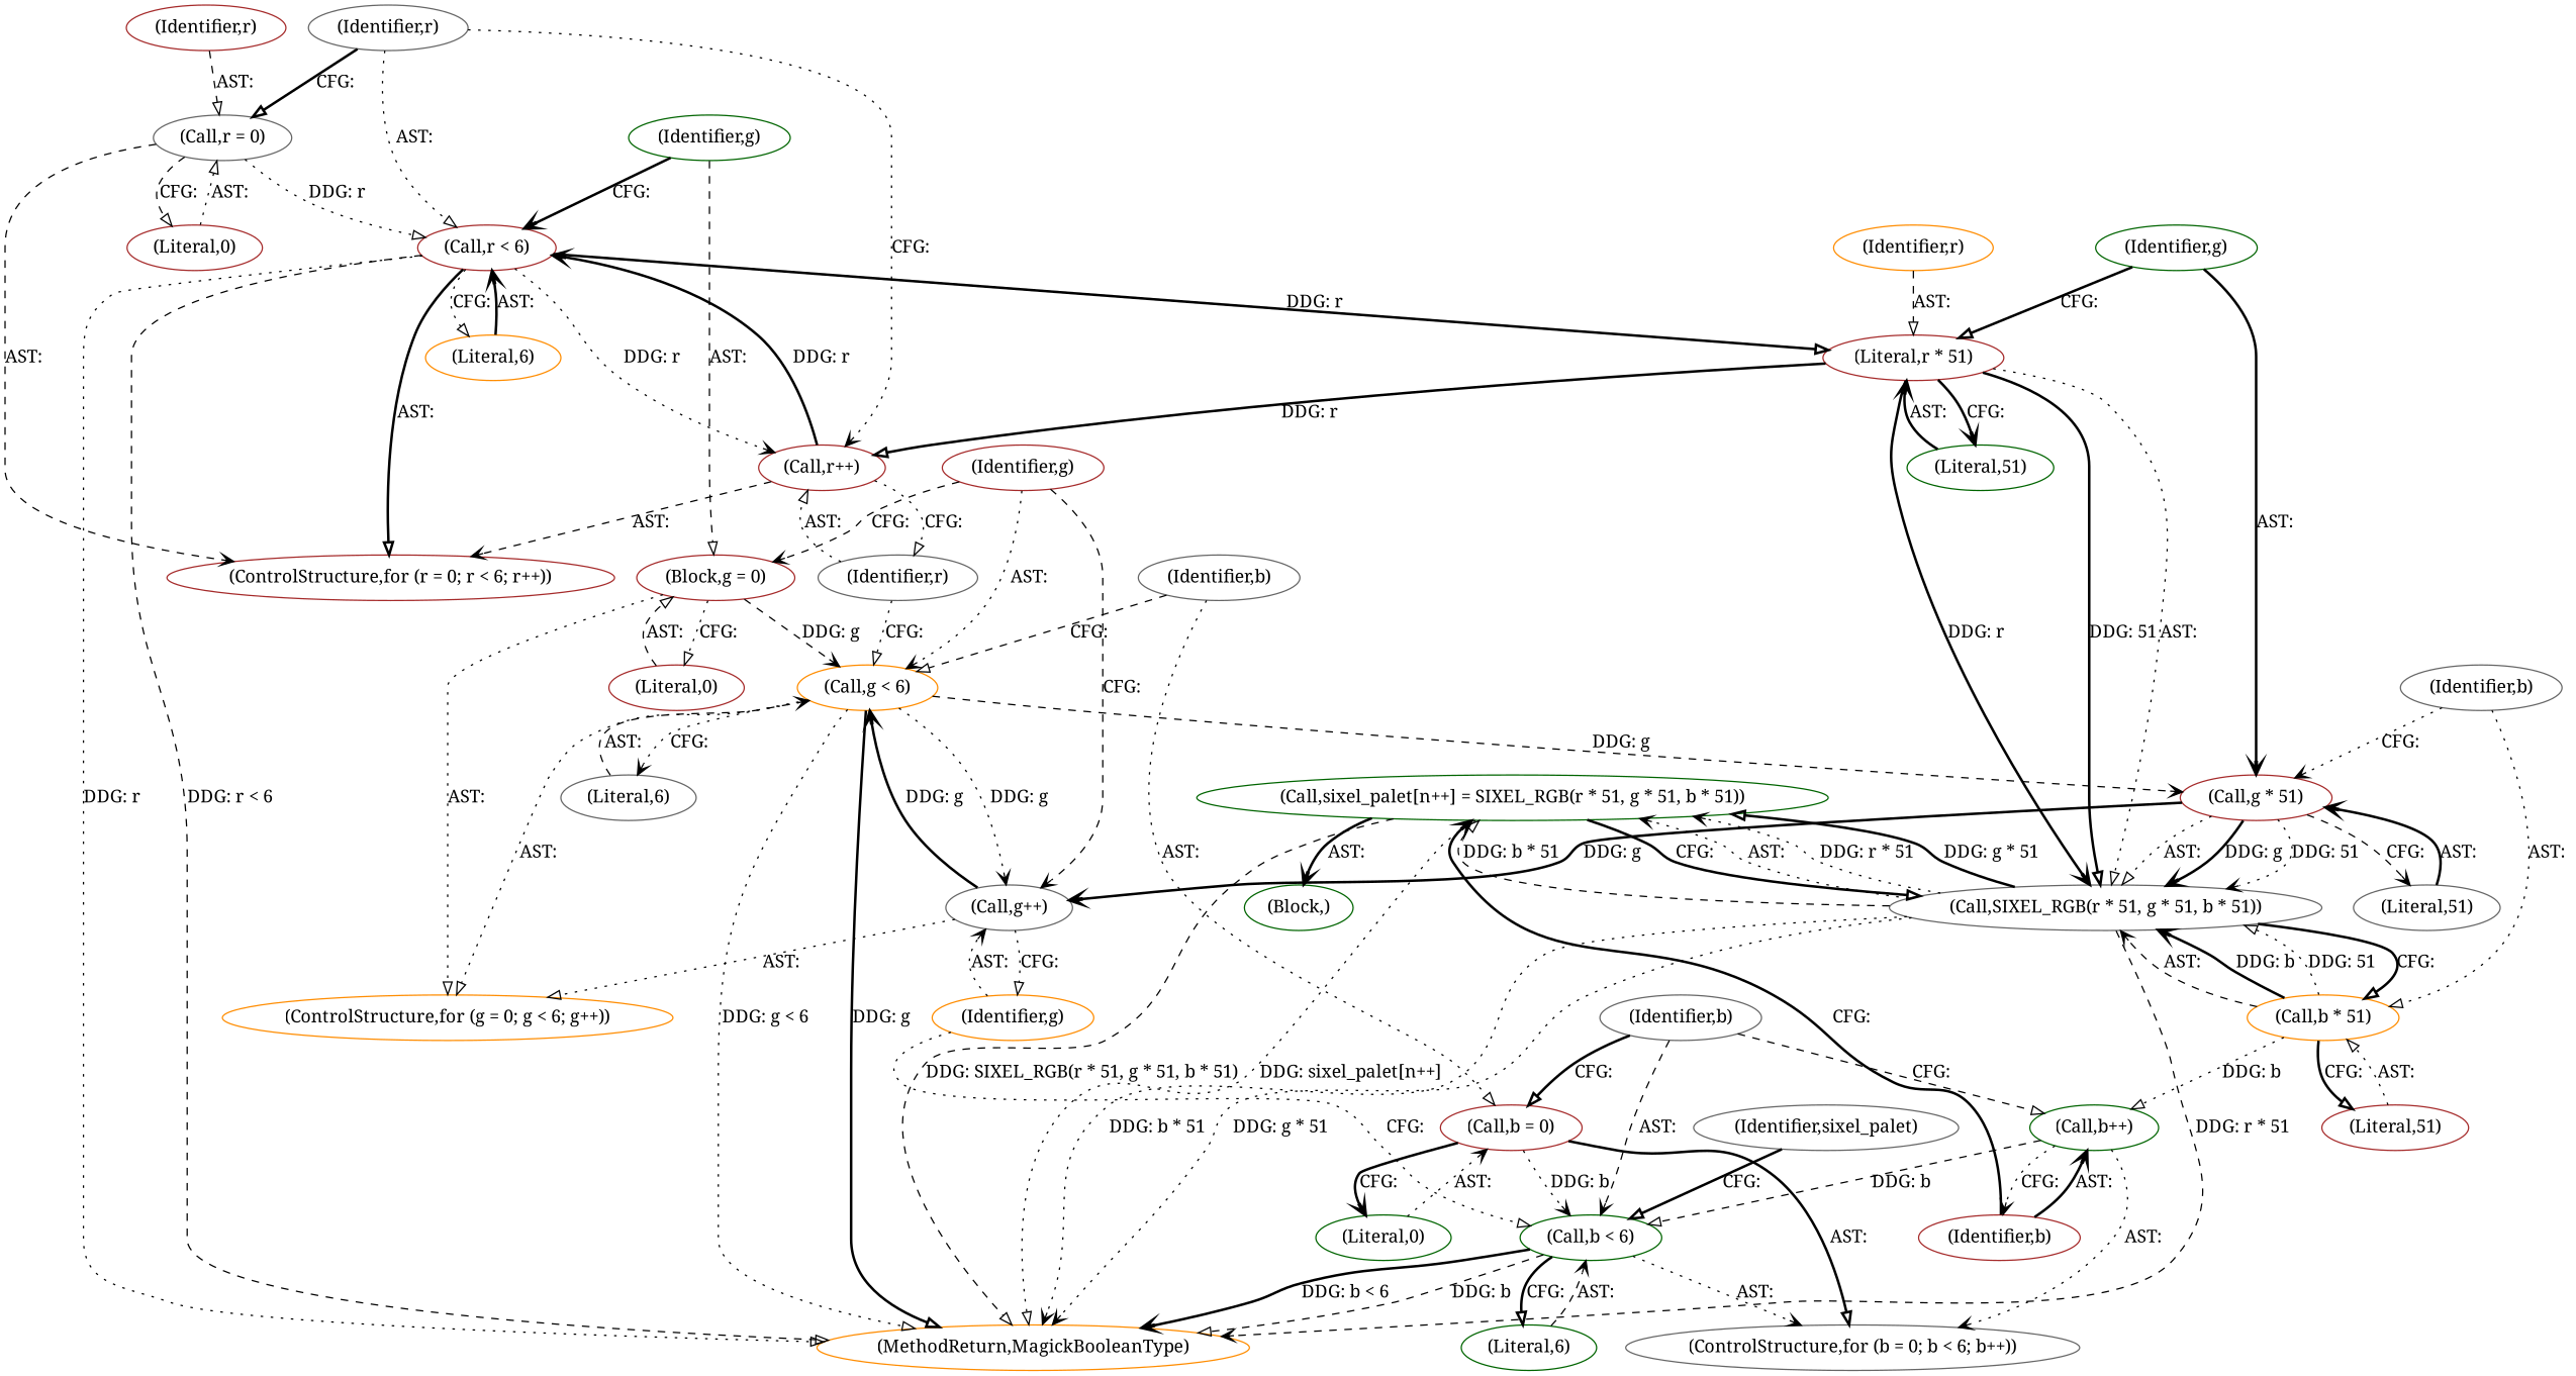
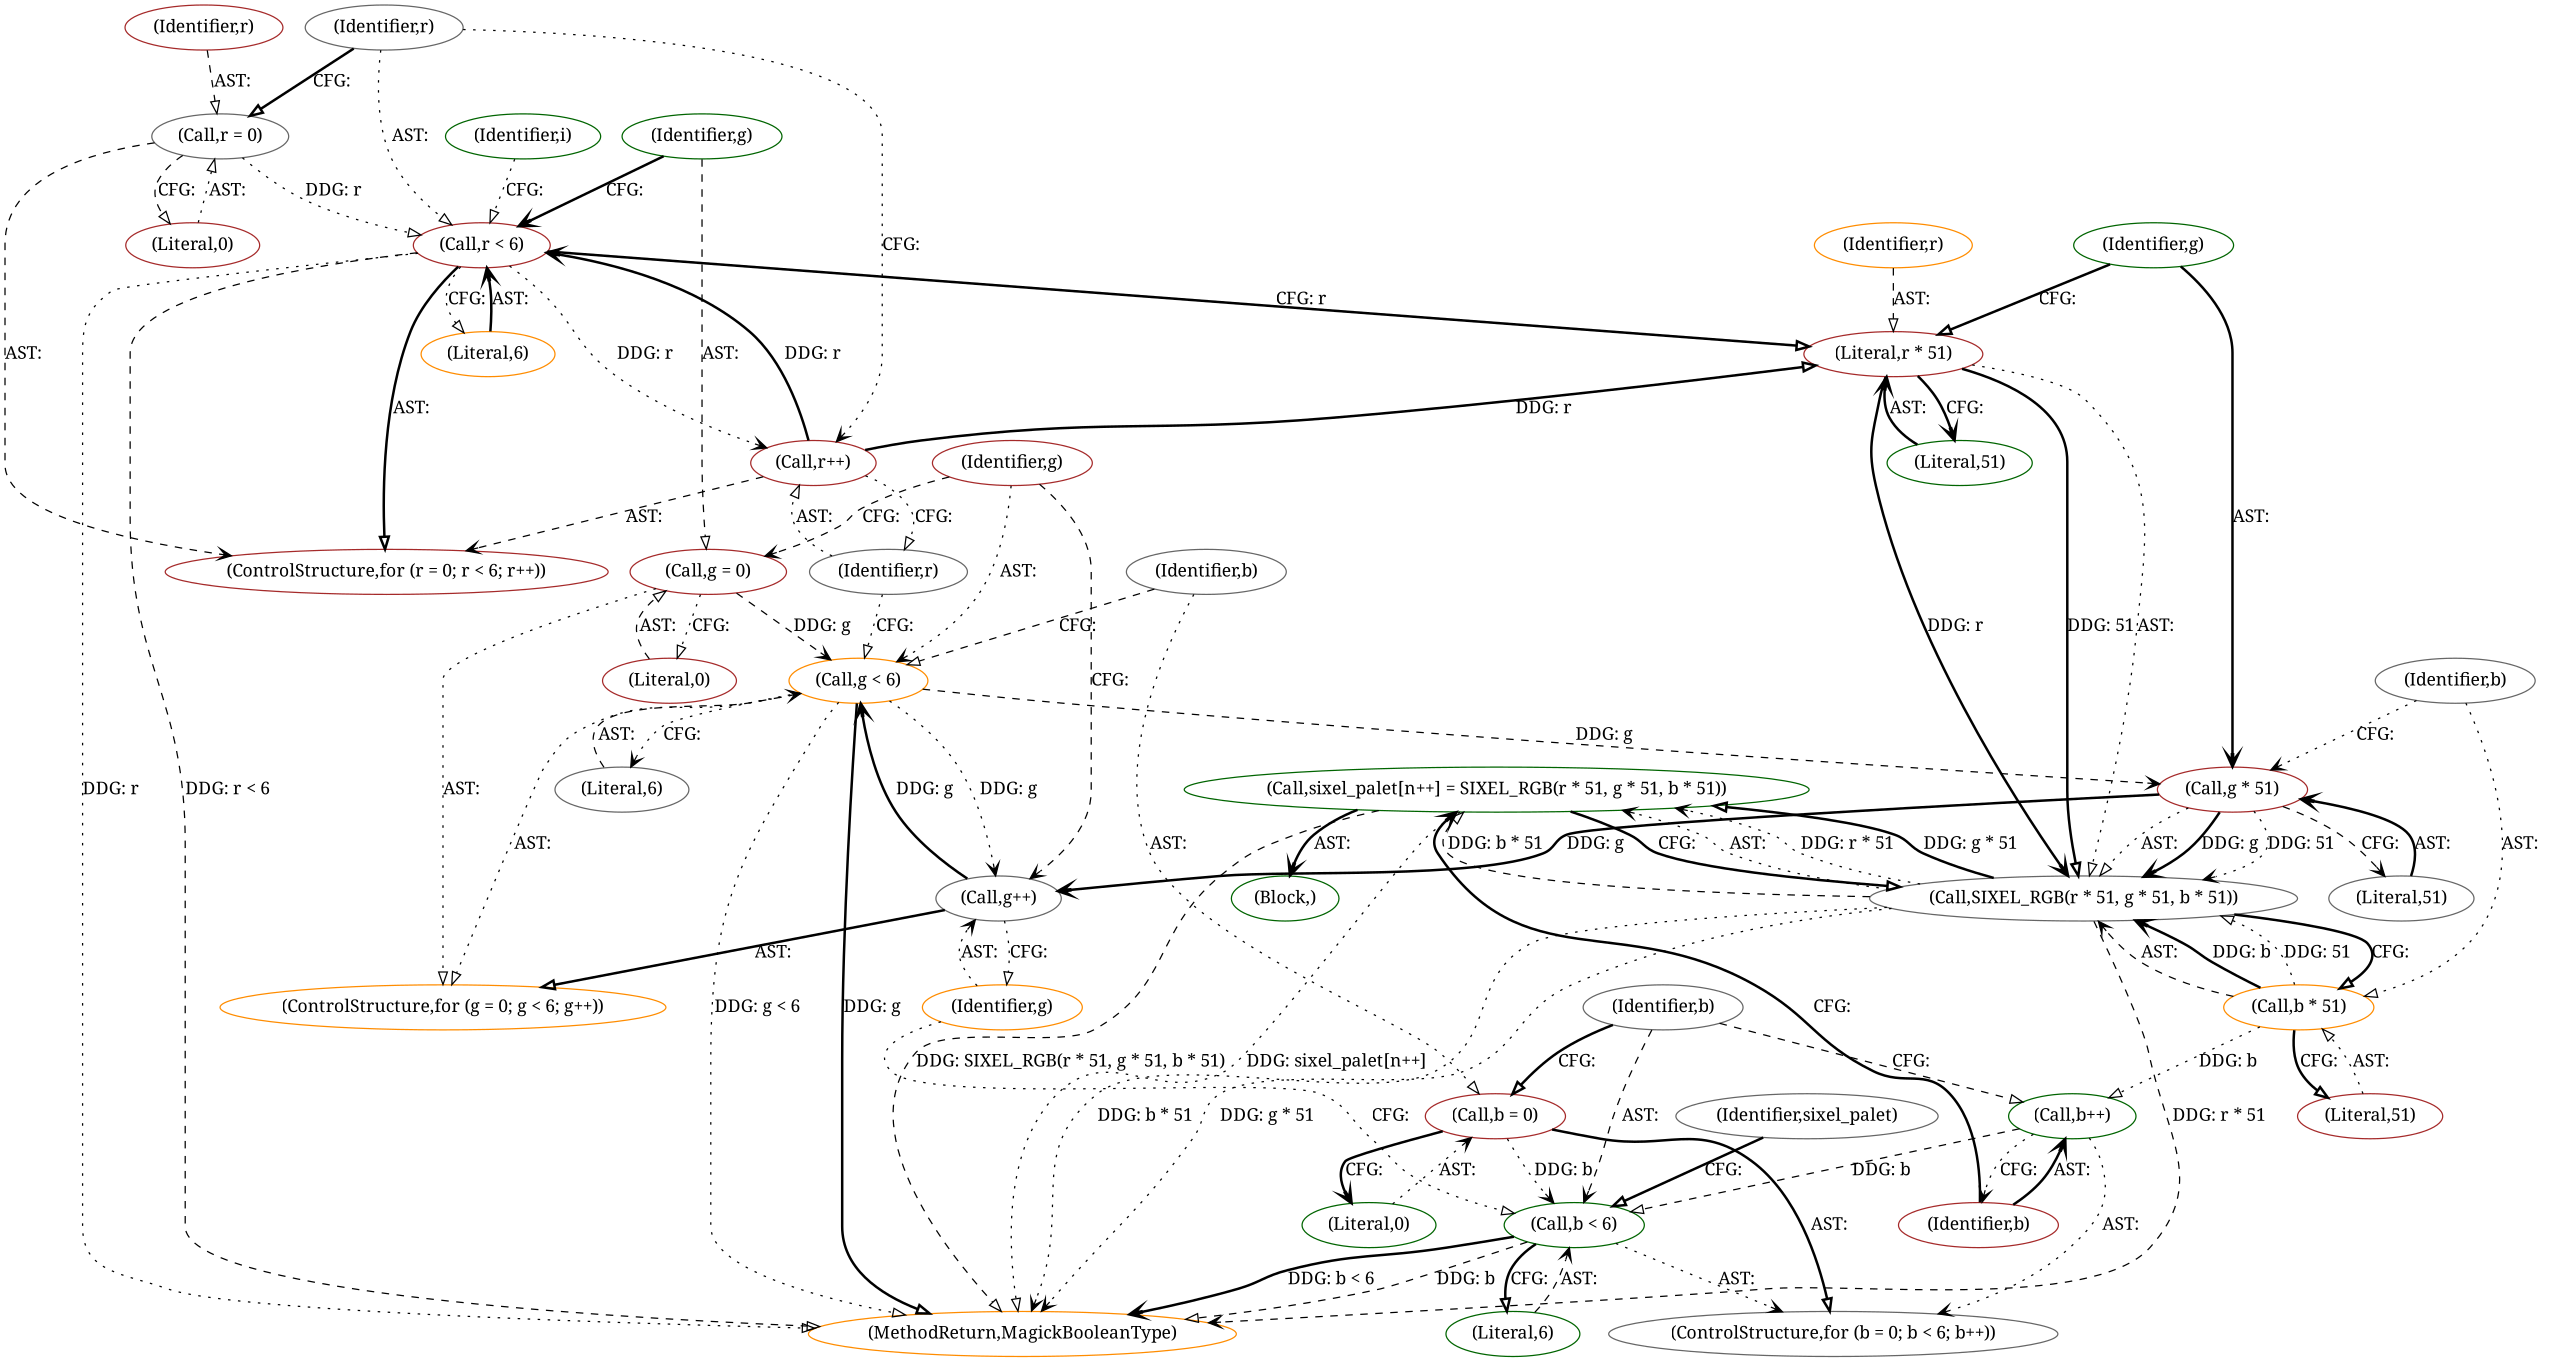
  digraph {
    fontname="Noto Serif"
    node [color=brown fontname="Noto Serif"]
    edge [arrowhead=onormal fontname="Noto Serif" style=dotted]
    n1 [color=darkgreen label="(Call,sixel_palet[n++] = SIXEL_RGB(r * 51, g * 51, b * 51))"]
    n2 [color=gray40 label="(Call,SIXEL_RGB(r * 51, g * 51, b * 51))"]
    n3 [color=darkorange label="(MethodReturn,MagickBooleanType)"]
    n4 [color=darkgreen label="(Block,)"]
    n5 [color=darkorange label="(Call,b * 51)"]
    n6 [color=darkgreen label="(Call,b++)"]
    n7 [label="(Literal,51)"]
    n8 [label="(Literal,r * 51)"]
    n9 [label="(Call,r++)"]
    n10 [color=darkgreen label="(Literal,51)"]
    n11 [label="(Call,r < 6)"]
    n12 [label="(ControlStructure,for (r = 0; r < 6; r++))"]
    n13 [color=gray40 label="(Identifier,r)"]
    n14 [color=darkorange label="(Literal,6)"]
    n15 [color=darkorange label="(Call,g < 6)"]
    n16 [color=gray40 label="(Call,r = 0)"]
    n17 [label="(Literal,0)"]
    n18 [label="(Call,g * 51)"]
    n19 [color=gray40 label="(Call,g++)"]
    n20 [color=gray40 label="(Literal,51)"]
    n21 [color=darkorange label="(ControlStructure,for (g = 0; g < 6; g++))"]
    n22 [color=darkorange label="(Identifier,g)"]
    n23 [color=gray40 label="(Literal,6)"]
-   n24 [label="(Block,g = 0)"]
+   n24 [label="(Call,g = 0)"]
    n25 [label="(Literal,0)"]
    n26 [color=darkgreen label="(Call,b < 6)"]
    n27 [color=gray40 label="(ControlStructure,for (b = 0; b < 6; b++))"]
    n28 [label="(Identifier,b)"]
    n29 [color=darkgreen label="(Literal,6)"]
    n30 [label="(Call,b = 0)"]
    n31 [color=darkgreen label="(Literal,0)"]
+   n32 [color=darkgreen label="(Identifier,i)"]
    n33 [label="(Identifier,g)"]
    n34 [color=gray40 label="(Identifier,b)"]
    n35 [color=gray40 label="(Identifier,sixel_palet)"]
    n36 [color=gray40 label="(Identifier,r)"]
    n37 [color=gray40 label="(Identifier,b)"]
    n38 [color=darkorange label="(Identifier,r)"]
    n39 [color=darkgreen label="(Identifier,g)"]
    n40 [color=darkgreen label="(Identifier,g)"]
    n41 [label="(Identifier,r)"]
    n42 [color=gray40 label="(Identifier,b)"]
    n1 -> n2 [label="CFG: " style=bold]
    n1 -> n3 [label="DDG: SIXEL_RGB(r * 51, g * 51, b * 51)" style=dashed]
    n1 -> n3 [label="DDG: sixel_palet[n++]"]
    n1 -> n4 [arrowhead=vee label="AST: " style=bold]
    n2 -> n1 [arrowhead=vee label="AST: "]
    n2 -> n1 [arrowhead=vee label="DDG: r * 51"]
    n2 -> n1 [label="DDG: g * 51" style=bold]
    n2 -> n1 [label="DDG: b * 51" style=dashed]
    n2 -> n3 [arrowhead=vee label="DDG: r * 51" style=dashed]
    n2 -> n3 [arrowhead=vee label="DDG: b * 51"]
    n2 -> n3 [arrowhead=vee label="DDG: g * 51"]
    n2 -> n5 [label="CFG: " style=bold]
    n5 -> n2 [arrowhead=vee label="AST: " style=dashed]
    n5 -> n2 [arrowhead=vee label="DDG: b" style=bold]
    n5 -> n2 [label="DDG: 51"]
    n5 -> n6 [label="DDG: b"]
    n5 -> n7 [label="CFG: " style=bold]
    n6 -> n26 [label="DDG: b" style=dashed]
    n6 -> n27 [arrowhead=vee label="AST: "]
    n6 -> n28 [arrowhead=vee label="CFG: "]
    n7 -> n5 [label="AST: "]
    n8 -> n2 [label="AST: "]
    n8 -> n2 [arrowhead=vee label="DDG: r" style=bold]
    n8 -> n2 [label="DDG: 51" style=bold]
-   n8 -> n9 [label="DDG: r" style=bold]
+   n9 -> n8 [label="DDG: r" style=bold]
    n8 -> n10 [arrowhead=vee label="CFG: " style=bold]
    n9 -> n11 [arrowhead=vee label="DDG: r" style=bold]
    n9 -> n12 [arrowhead=vee label="AST: " style=dashed]
    n9 -> n13 [label="CFG: "]
    n10 -> n8 [arrowhead=vee label="AST: " style=bold]
    n11 -> n3 [label="DDG: r"]
    n11 -> n3 [label="DDG: r < 6" style=dashed]
-   n11 -> n8 [label="DDG: r" style=bold]
+   n11 -> n8 [label="CFG: r" style=bold]
    n11 -> n9 [arrowhead=vee label="DDG: r"]
    n11 -> n12 [label="AST: " style=bold]
    n11 -> n14 [label="CFG: "]
    n13 -> n9 [label="AST: "]
    n13 -> n15 [label="CFG: "]
    n14 -> n11 [arrowhead=vee label="AST: " style=bold]
    n15 -> n3 [label="DDG: g < 6"]
    n15 -> n3 [label="DDG: g" style=bold]
    n15 -> n18 [arrowhead=vee label="DDG: g" style=dashed]
    n15 -> n19 [arrowhead=vee label="DDG: g"]
    n15 -> n21 [label="AST: "]
    n15 -> n23 [arrowhead=vee label="CFG: "]
    n16 -> n11 [label="DDG: r"]
    n16 -> n12 [arrowhead=vee label="AST: " style=dashed]
    n16 -> n17 [label="CFG: " style=dashed]
    n17 -> n16 [label="AST: "]
    n18 -> n2 [label="AST: "]
    n18 -> n2 [arrowhead=vee label="DDG: g" style=bold]
    n18 -> n2 [arrowhead=vee label="DDG: 51"]
    n18 -> n19 [arrowhead=vee label="DDG: g" style=bold]
    n18 -> n20 [arrowhead=vee label="CFG: " style=dashed]
    n19 -> n15 [arrowhead=vee label="DDG: g" style=bold]
-   n19 -> n21 [label="AST: "]
+   n19 -> n21 [label="AST: " style=bold]
    n19 -> n22 [label="CFG: "]
    n20 -> n18 [arrowhead=vee label="AST: " style=bold]
    n22 -> n19 [arrowhead=vee label="AST: "]
    n22 -> n26 [label="CFG: "]
    n23 -> n15 [arrowhead=vee label="AST: " style=dashed]
    n24 -> n15 [arrowhead=vee label="DDG: g" style=dashed]
    n24 -> n21 [label="AST: "]
    n24 -> n25 [label="CFG: "]
    n25 -> n24 [label="AST: " style=dashed]
    n26 -> n3 [label="DDG: b" style=dashed]
    n26 -> n3 [arrowhead=vee label="DDG: b < 6" style=bold]
    n26 -> n27 [arrowhead=vee label="AST: "]
    n26 -> n29 [label="CFG: " style=bold]
    n28 -> n1 [arrowhead=vee label="CFG: " style=bold]
    n28 -> n6 [arrowhead=vee label="AST: " style=bold]
    n29 -> n26 [arrowhead=vee label="AST: " style=dashed]
    n30 -> n26 [arrowhead=vee label="DDG: b"]
    n30 -> n27 [label="AST: " style=bold]
    n30 -> n31 [arrowhead=vee label="CFG: " style=bold]
    n31 -> n30 [arrowhead=vee label="AST: "]
+   n32 -> n11 [label="CFG: "]
    n33 -> n15 [arrowhead=vee label="AST: "]
    n33 -> n19 [arrowhead=vee label="CFG: " style=dashed]
    n33 -> n24 [arrowhead=vee label="CFG: " style=dashed]
    n34 -> n6 [label="CFG: " style=dashed]
    n34 -> n26 [arrowhead=vee label="AST: " style=dashed]
    n34 -> n30 [label="CFG: " style=bold]
    n35 -> n26 [label="CFG: " style=bold]
    n36 -> n9 [arrowhead=vee label="CFG: "]
    n36 -> n11 [label="AST: "]
    n36 -> n16 [label="CFG: " style=bold]
    n37 -> n5 [label="AST: "]
    n37 -> n18 [arrowhead=vee label="CFG: "]
    n38 -> n8 [label="AST: " style=dashed]
    n39 -> n11 [arrowhead=vee label="CFG: " style=bold]
    n39 -> n24 [label="AST: " style=dashed]
    n40 -> n8 [label="CFG: " style=bold]
    n40 -> n18 [arrowhead=vee label="AST: " style=bold]
    n41 -> n16 [label="AST: " style=dashed]
    n42 -> n15 [label="CFG: " style=dashed]
    n42 -> n30 [label="AST: "]
  }
